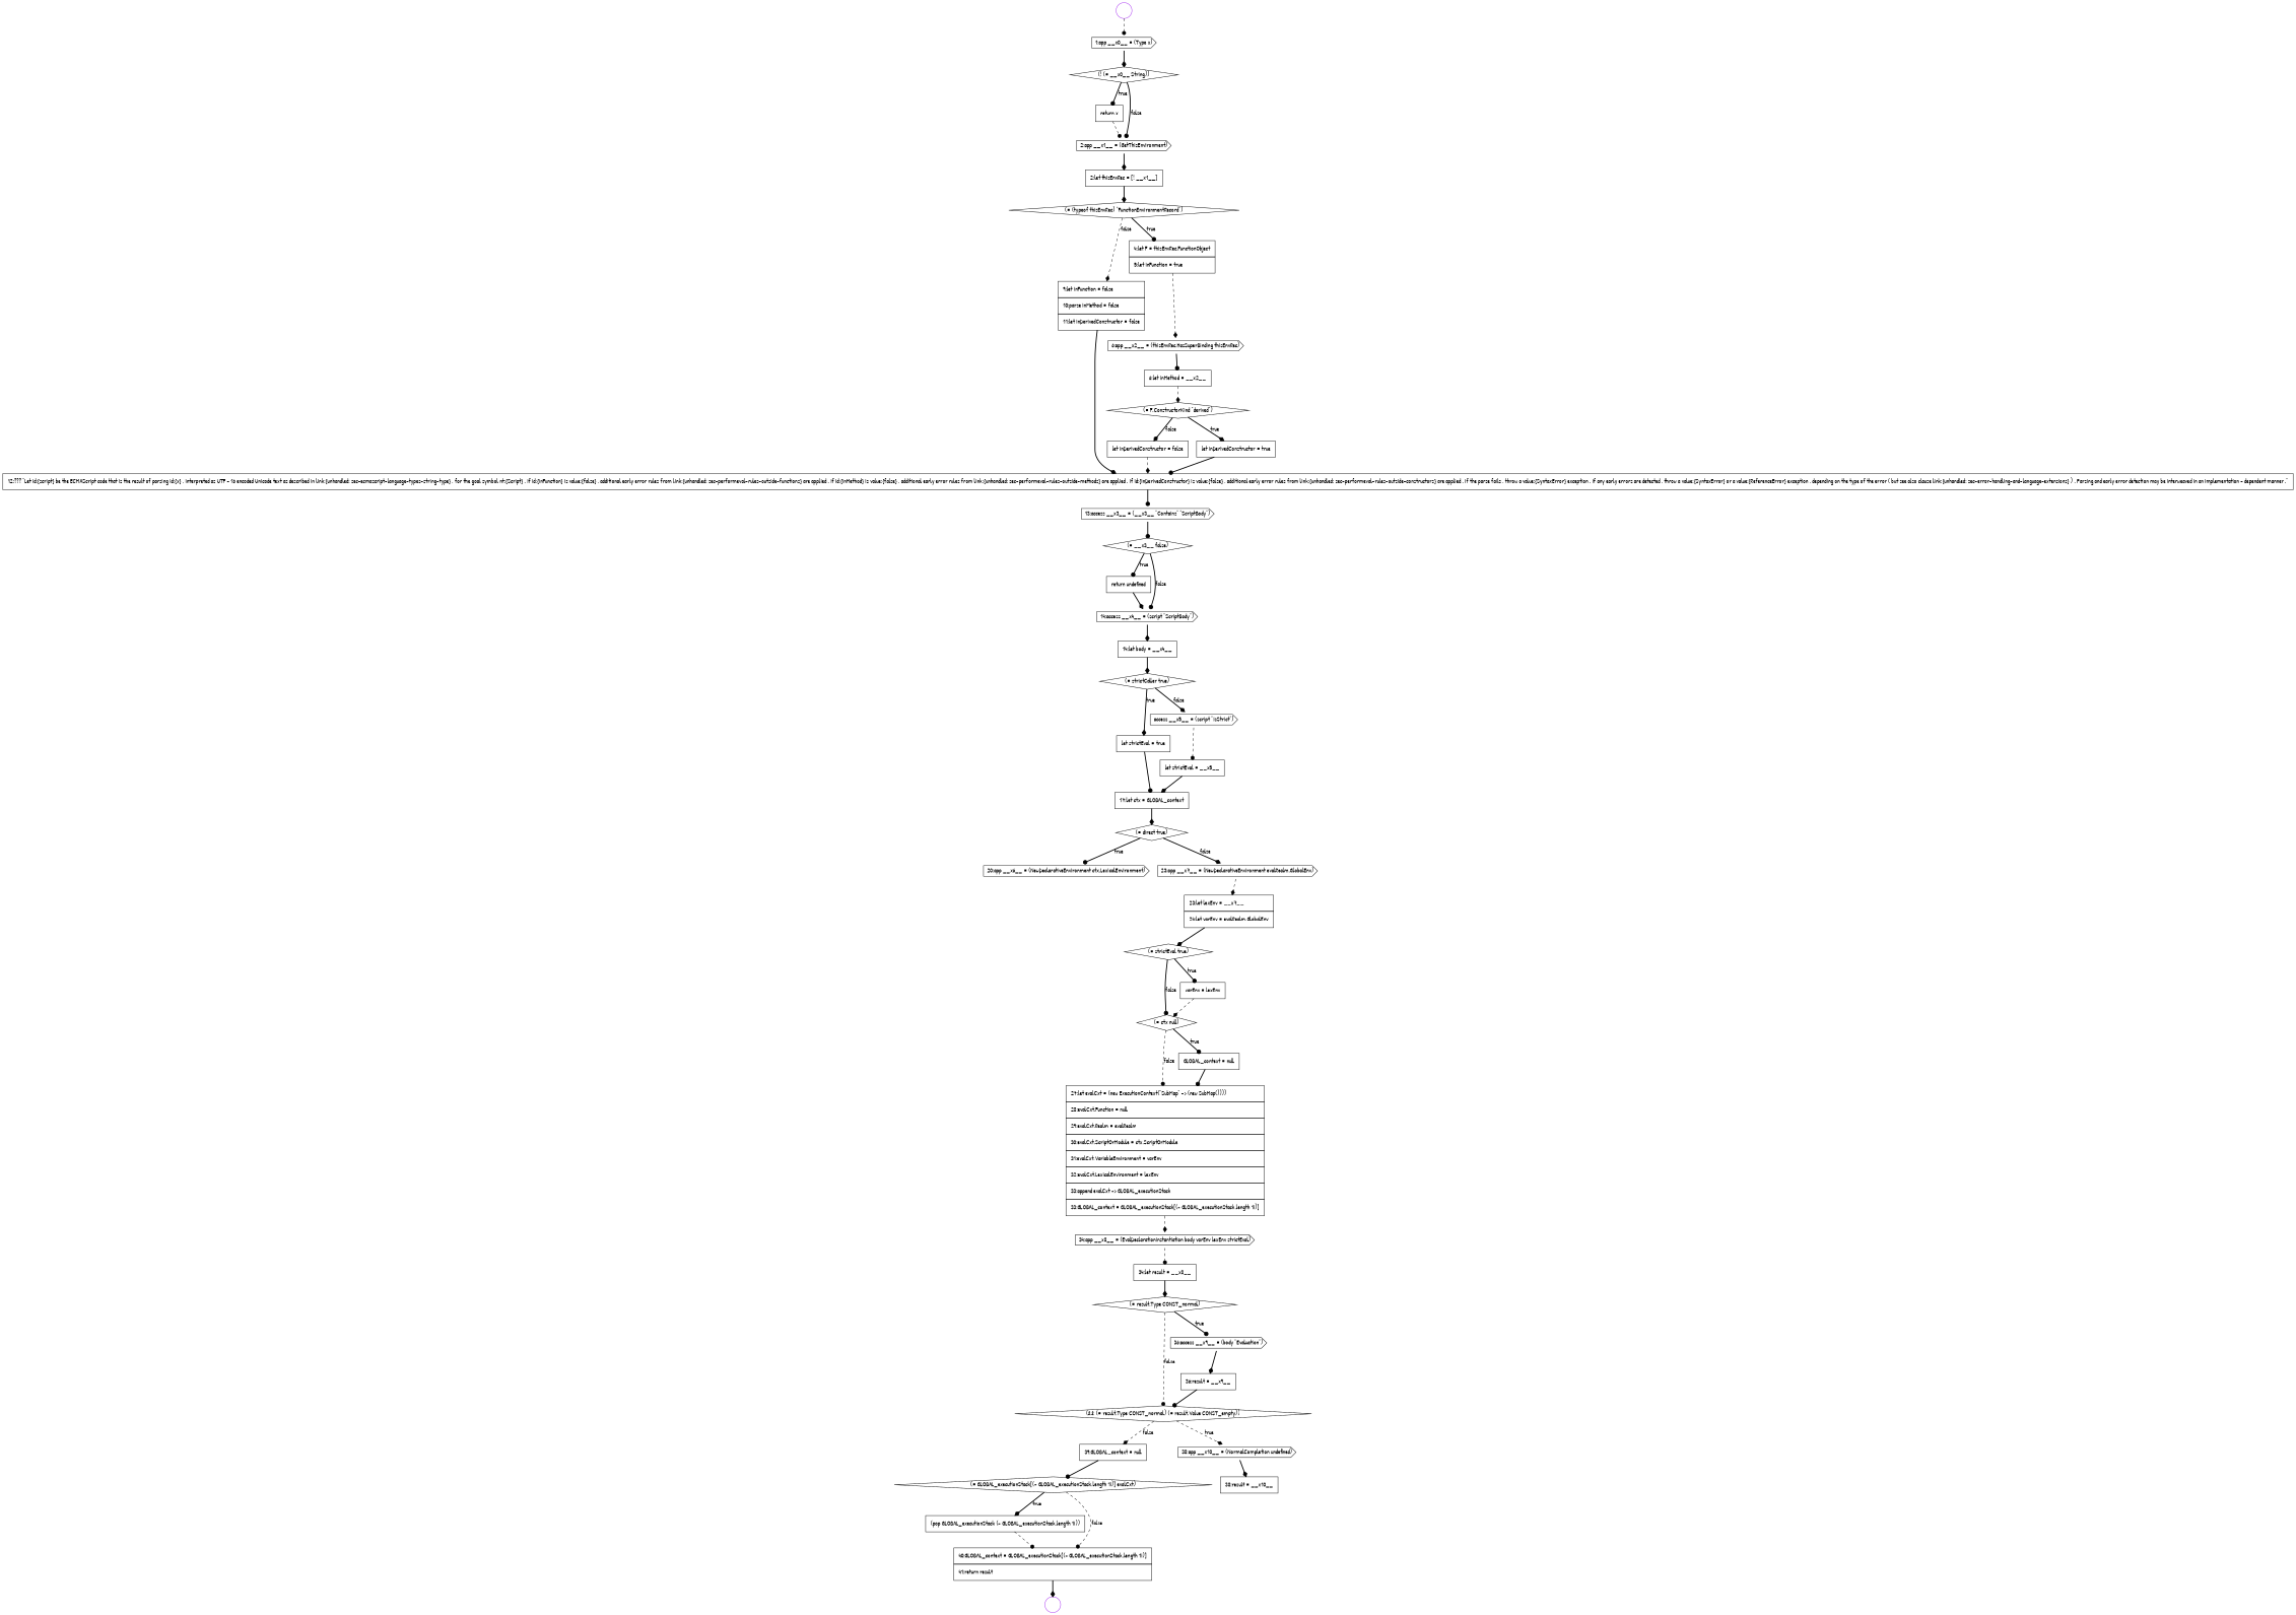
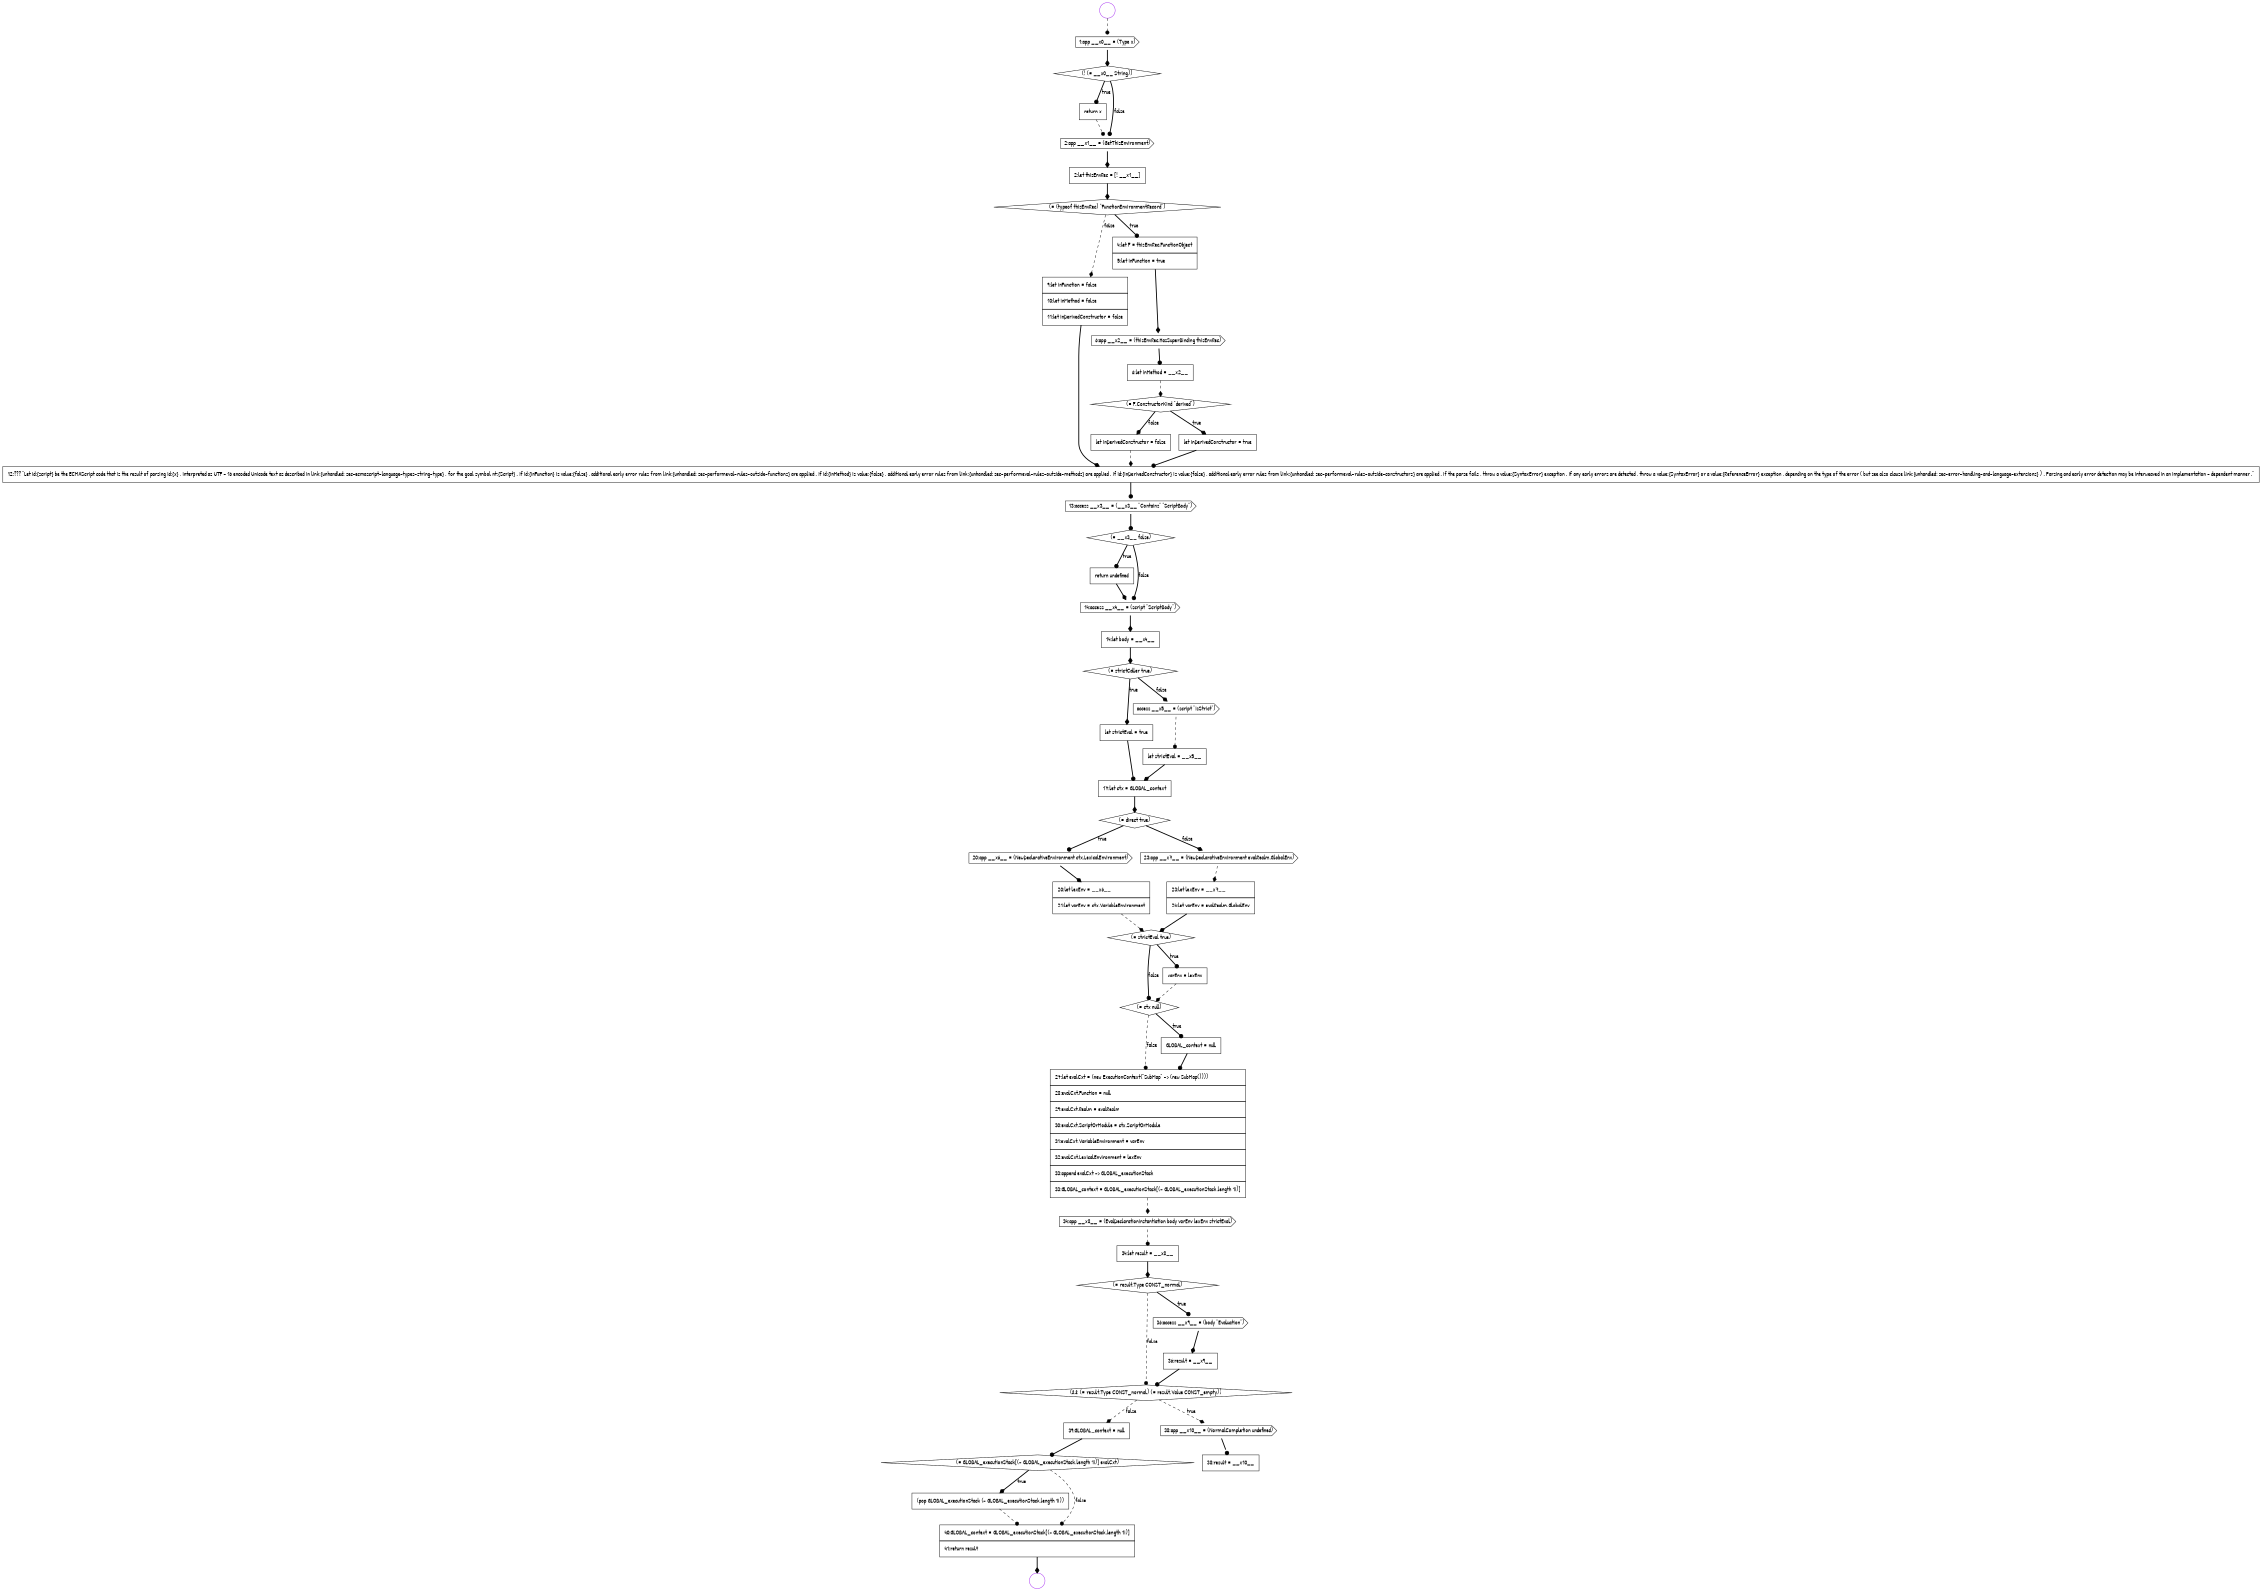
  digraph {
    fontname="Patrick Hand"
    node [color=black fillcolor=white fontname="Patrick Hand" shape=none style=filled]
    edge [arrowhead=diamond color=black fontname="Patrick Hand" style=bold]
    n1 [label=<<font color="black">     <table border="0" cellborder="1" cellspacing="0" cellpadding="10">       <tr><td align="left">(pop GLOBAL_executionStack (- GLOBAL_executionStack.length 1i))</td></tr>     </table>   </font>> margin=0]
    n2 [label=<<font color="black">     <table border="0" cellborder="1" cellspacing="0" cellpadding="10">       <tr><td align="left">40:GLOBAL_context = GLOBAL_executionStack[(- GLOBAL_executionStack.length 1i)]</td></tr>       <tr><td align="left">41:return result</td></tr>     </table>   </font>> margin=0]
    n3 [color=purple label=" " shape=circle]
    n4 [label=<<font color="black">     <table border="0" cellborder="1" cellspacing="0" cellpadding="10">       <tr><td align="left">return undefined</td></tr>     </table>   </font>> margin=0]
    n5 [label=<<font color="black">14:access __x4__ = (script &quot;ScriptBody&quot;)</font>> shape=cds]
    n6 [label=<<font color="black">     <table border="0" cellborder="1" cellspacing="0" cellpadding="10">       <tr><td align="left">14:let body = __x4__</td></tr>     </table>   </font>> margin=0]
    n7 [label=<<font color="black">(! (= __x0__ String))</font>> shape=diamond]
    n8 [label=<<font color="black">     <table border="0" cellborder="1" cellspacing="0" cellpadding="10">       <tr><td align="left">return x</td></tr>     </table>   </font>> margin=0]
    n9 [label=<<font color="black">2:app __x1__ = (GetThisEnvironment)</font>> shape=cds]
    n10 [label=<<font color="black">     <table border="0" cellborder="1" cellspacing="0" cellpadding="10">       <tr><td align="left">2:let thisEnvRec = [! __x1__]</td></tr>     </table>   </font>> margin=0]
    n11 [label=<<font color="black">1:app __x0__ = (Type x)</font>> shape=cds]
    n12 [label=<<font color="black">(= result.Type CONST_normal)</font>> shape=diamond]
    n13 [label=<<font color="black">(&amp;&amp; (= result.Type CONST_normal) (= result.Value CONST_empty))</font>> shape=diamond]
    n14 [label=<<font color="black">36:access __x9__ = (body &quot;Evaluation&quot;)</font>> shape=cds]
    n15 [label=<<font color="black">     <table border="0" cellborder="1" cellspacing="0" cellpadding="10">       <tr><td align="left">39:GLOBAL_context = null</td></tr>     </table>   </font>> margin=0]
    n16 [label=<<font color="black">38:app __x10__ = (NormalCompletion undefined)</font>> shape=cds]
    n17 [label=<<font color="black">     <table border="0" cellborder="1" cellspacing="0" cellpadding="10">       <tr><td align="left">36:result = __x9__</td></tr>     </table>   </font>> margin=0]
    n18 [label=<<font color="black">     <table border="0" cellborder="1" cellspacing="0" cellpadding="10">       <tr><td align="left">38:result = __x10__</td></tr>     </table>   </font>> margin=0]
    n19 [label=<<font color="black">(= GLOBAL_executionStack[(- GLOBAL_executionStack.length 1i)] evalCxt)</font>> shape=diamond]
    n20 [label=<<font color="black">(= strictCaller true)</font>> shape=diamond]
    n21 [label=<<font color="black">     <table border="0" cellborder="1" cellspacing="0" cellpadding="10">       <tr><td align="left">let strictEval = true</td></tr>     </table>   </font>> margin=0]
    n22 [label=<<font color="black">access __x5__ = (script &quot;IsStrict&quot;)</font>> shape=cds]
    n23 [label=<<font color="black">     <table border="0" cellborder="1" cellspacing="0" cellpadding="10">       <tr><td align="left">17:let ctx = GLOBAL_context</td></tr>     </table>   </font>> margin=0]
    n24 [label=<<font color="black">(= direct true)</font>> shape=diamond]
    n25 [label=<<font color="black">20:app __x6__ = (NewDeclarativeEnvironment ctx.LexicalEnvironment)</font>> shape=cds]
    n26 [label=<<font color="black">23:app __x7__ = (NewDeclarativeEnvironment evalRealm.GlobalEnv)</font>> shape=cds]
    n27 [label=<<font color="black">(= strictEval true)</font>> shape=diamond]
    n28 [label=<<font color="black">(= ctx null)</font>> shape=diamond]
    n29 [label=<<font color="black">     <table border="0" cellborder="1" cellspacing="0" cellpadding="10">       <tr><td align="left">varEnv = lexEnv</td></tr>     </table>   </font>> margin=0]
    n30 [label=<<font color="black">     <table border="0" cellborder="1" cellspacing="0" cellpadding="10">       <tr><td align="left">27:let evalCxt = (new ExecutionContext(&quot;SubMap&quot; -&gt; (new SubMap())))</td></tr>       <tr><td align="left">28:evalCxt.Function = null</td></tr>       <tr><td align="left">29:evalCxt.Realm = evalRealm</td></tr>       <tr><td align="left">30:evalCxt.ScriptOrModule = ctx.ScriptOrModule</td></tr>       <tr><td align="left">31:evalCxt.VariableEnvironment = varEnv</td></tr>       <tr><td align="left">32:evalCxt.LexicalEnvironment = lexEnv</td></tr>       <tr><td align="left">33:append evalCxt -&gt; GLOBAL_executionStack</td></tr>       <tr><td align="left">33:GLOBAL_context = GLOBAL_executionStack[(- GLOBAL_executionStack.length 1i)]</td></tr>     </table>   </font>> margin=0]
    n31 [label=<<font color="black">     <table border="0" cellborder="1" cellspacing="0" cellpadding="10">       <tr><td align="left">GLOBAL_context = null</td></tr>     </table>   </font>> margin=0]
+   n32 [label=<<font color="black">     <table border="0" cellborder="1" cellspacing="0" cellpadding="10">       <tr><td align="left">20:let lexEnv = __x6__</td></tr>       <tr><td align="left">21:let varEnv = ctx.VariableEnvironment</td></tr>     </table>   </font>> margin=0]
    n33 [label=<<font color="black">     <table border="0" cellborder="1" cellspacing="0" cellpadding="10">       <tr><td align="left">23:let lexEnv = __x7__</td></tr>       <tr><td align="left">24:let varEnv = evalRealm.GlobalEnv</td></tr>     </table>   </font>> margin=0]
-   n34 [label=<<font color="black">     <table border="0" cellborder="1" cellspacing="0" cellpadding="10">       <tr><td align="left">9:let inFunction = false</td></tr>       <tr><td align="left">10:parse inMethod = false</td></tr>       <tr><td align="left">11:let inDerivedConstructor = false</td></tr>     </table>   </font>> margin=0]
+   n34 [label=<<font color="black">     <table border="0" cellborder="1" cellspacing="0" cellpadding="10">       <tr><td align="left">9:let inFunction = false</td></tr>       <tr><td align="left">10:let inMethod = false</td></tr>       <tr><td align="left">11:let inDerivedConstructor = false</td></tr>     </table>   </font>> margin=0]
    n35 [label=<<font color="black">     <table border="0" cellborder="1" cellspacing="0" cellpadding="10">       <tr><td align="left">12:??? &quot;Let id:{script} be the ECMAScript code that is the result of parsing id:{x} , interpreted as UTF - 16 encoded Unicode text as described in link:{unhandled: sec-ecmascript-language-types-string-type} , for the goal symbol nt:{Script} . If id:{inFunction} is value:{false} , additional early error rules from link:{unhandled: sec-performeval-rules-outside-functions} are applied . If id:{inMethod} is value:{false} , additional early error rules from link:{unhandled: sec-performeval-rules-outside-methods} are applied . If id:{inDerivedConstructor} is value:{false} , additional early error rules from link:{unhandled: sec-performeval-rules-outside-constructors} are applied . If the parse fails , throw a value:{SyntaxError} exception . If any early errors are detected , throw a value:{SyntaxError} or a value:{ReferenceError} exception , depending on the type of the error ( but see also clause link:{unhandled: sec-error-handling-and-language-extensions} ) . Parsing and early error detection may be interweaved in an implementation - dependent manner .&quot;</td></tr>     </table>   </font>> margin=0]
    n36 [label=<<font color="black">13:access __x3__ = (__x3__ &quot;Contains&quot; &quot;ScriptBody&quot;)</font>> shape=cds]
    n37 [label=<<font color="black">6:app __x2__ = (thisEnvRec.HasSuperBinding thisEnvRec)</font>> shape=cds]
    n38 [label=<<font color="black">     <table border="0" cellborder="1" cellspacing="0" cellpadding="10">       <tr><td align="left">6:let inMethod = __x2__</td></tr>     </table>   </font>> margin=0]
    n39 [label=<<font color="black">(= F.ConstructorKind &quot;derived&quot;)</font>> shape=diamond]
    n40 [label=<<font color="black">34:app __x8__ = (EvalDeclarationInstantiation body varEnv lexEnv strictEval)</font>> shape=cds]
    n41 [label=<<font color="black">     <table border="0" cellborder="1" cellspacing="0" cellpadding="10">       <tr><td align="left">34:let result = __x8__</td></tr>     </table>   </font>> margin=0]
    n42 [label=<<font color="black">     <table border="0" cellborder="1" cellspacing="0" cellpadding="10">       <tr><td align="left">let strictEval = __x5__</td></tr>     </table>   </font>> margin=0]
    n43 [label=<<font color="black">(= (typeof thisEnvRec) &quot;FunctionEnvironmentRecord&quot;)</font>> shape=diamond]
    n44 [label=<<font color="black">     <table border="0" cellborder="1" cellspacing="0" cellpadding="10">       <tr><td align="left">let inDerivedConstructor = false</td></tr>     </table>   </font>> margin=0]
    n45 [label=<<font color="black">     <table border="0" cellborder="1" cellspacing="0" cellpadding="10">       <tr><td align="left">let inDerivedConstructor = true</td></tr>     </table>   </font>> margin=0]
    n46 [label=<<font color="black">(= __x3__ false)</font>> shape=diamond]
    n47 [label=<<font color="black">     <table border="0" cellborder="1" cellspacing="0" cellpadding="10">       <tr><td align="left">4:let F = thisEnvRec.FunctionObject</td></tr>       <tr><td align="left">5:let inFunction = true</td></tr>     </table>   </font>> margin=0]
    n48 [color=purple label=" " shape=circle]
    n1 -> n2 [arrowhead=dot style=dashed]
    n2 -> n3
    n4 -> n5
    n5 -> n6
    n6 -> n20
    n7 -> n8 [arrowhead=dot label=<<font color="black">true</font>>]
    n7 -> n9 [arrowhead=dot label=<<font color="black">false</font>>]
    n8 -> n9 [arrowhead=dot style=dashed]
    n9 -> n10
    n10 -> n43
    n11 -> n7
    n12 -> n13 [arrowhead=dot label=<<font color="black">false</font>> style=dashed]
    n12 -> n14 [arrowhead=dot label=<<font color="black">true</font>>]
    n13 -> n15 [label=<<font color="black">false</font>> style=dashed]
    n13 -> n16 [label=<<font color="black">true</font>> style=dashed]
    n14 -> n17
    n15 -> n19 [arrowhead=dot]
-   n16 -> n18
+   n16 -> n18 [arrowhead=dot]
    n17 -> n13 [arrowhead=dot]
    n19 -> n1 [label=<<font color="black">true</font>>]
    n19 -> n2 [arrowhead=dot label=<<font color="black">false</font>> style=dashed]
    n20 -> n21 [label=<<font color="black">true</font>>]
    n20 -> n22 [label=<<font color="black">false</font>>]
    n21 -> n23 [arrowhead=dot]
    n22 -> n42 [arrowhead=dot style=dashed]
    n23 -> n24
    n24 -> n25 [arrowhead=dot label=<<font color="black">true</font>>]
    n24 -> n26 [label=<<font color="black">false</font>>]
+   n25 -> n32
    n26 -> n33 [style=dashed]
    n27 -> n28 [arrowhead=dot label=<<font color="black">false</font>>]
    n27 -> n29 [arrowhead=dot label=<<font color="black">true</font>>]
    n28 -> n30 [arrowhead=dot label=<<font color="black">false</font>> style=dashed]
    n28 -> n31 [arrowhead=dot label=<<font color="black">true</font>>]
    n29 -> n28 [style=dashed]
    n30 -> n40 [style=dashed]
    n31 -> n30 [arrowhead=dot]
+   n32 -> n27 [style=dashed]
    n33 -> n27
    n34 -> n35
    n35 -> n36 [arrowhead=dot]
    n36 -> n46 [arrowhead=dot]
    n37 -> n38 [arrowhead=dot]
    n38 -> n39 [style=dashed]
    n39 -> n44 [label=<<font color="black">false</font>>]
    n39 -> n45 [label=<<font color="black">true</font>>]
    n40 -> n41 [arrowhead=dot style=dashed]
    n41 -> n12
    n42 -> n23
    n43 -> n34 [label=<<font color="black">false</font>> style=dashed]
    n43 -> n47 [arrowhead=dot label=<<font color="black">true</font>>]
    n44 -> n35 [style=dashed]
    n45 -> n35 [arrowhead=dot]
    n46 -> n4 [arrowhead=dot label=<<font color="black">true</font>>]
    n46 -> n5 [arrowhead=dot label=<<font color="black">false</font>>]
-   n47 -> n37 [style=dashed]
+   n47 -> n37
    n48 -> n11 [arrowhead=dot style=dashed]
  }
